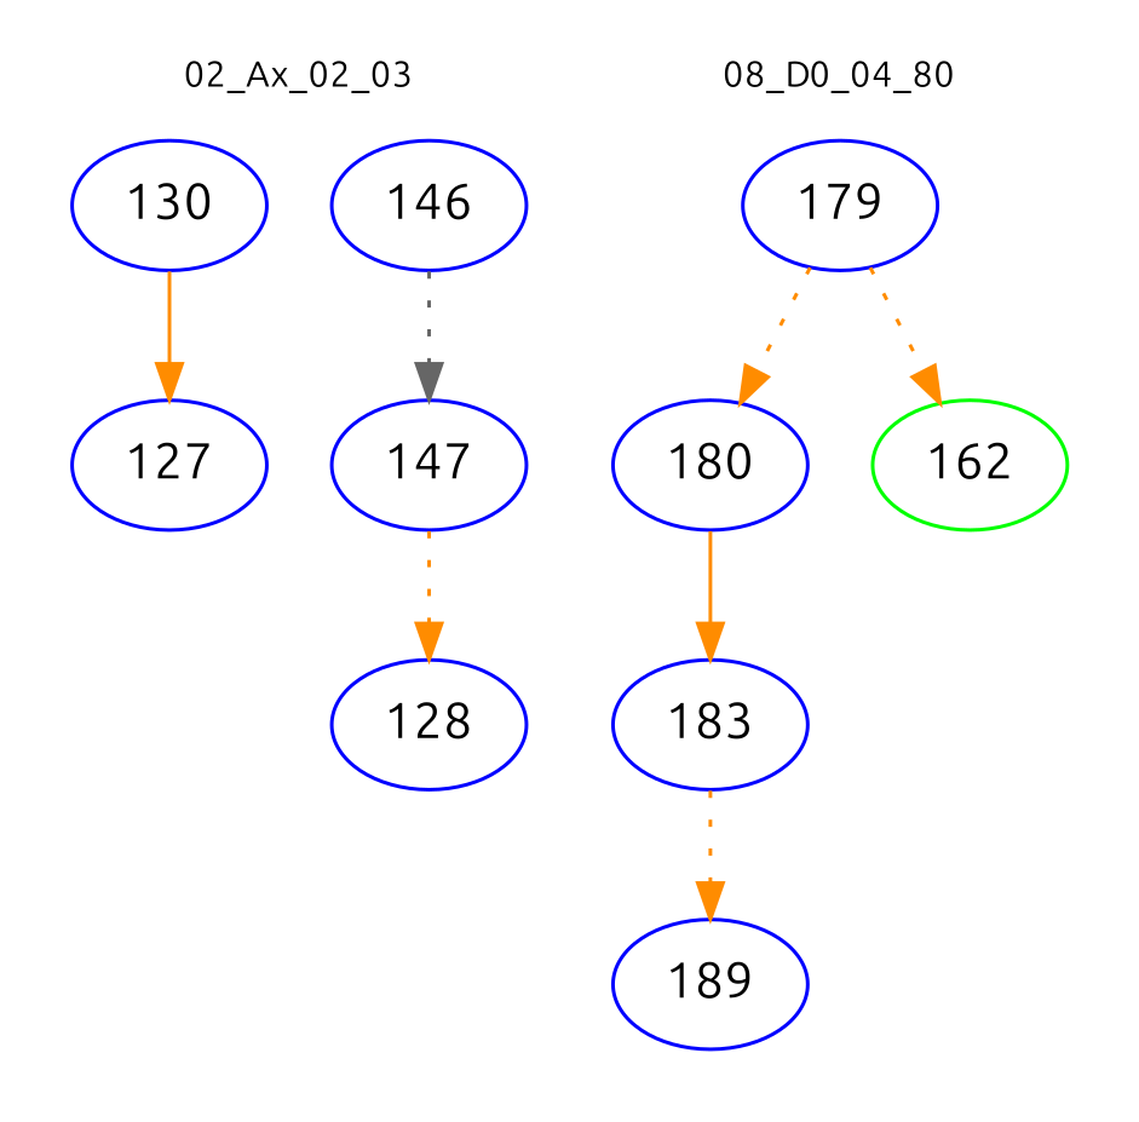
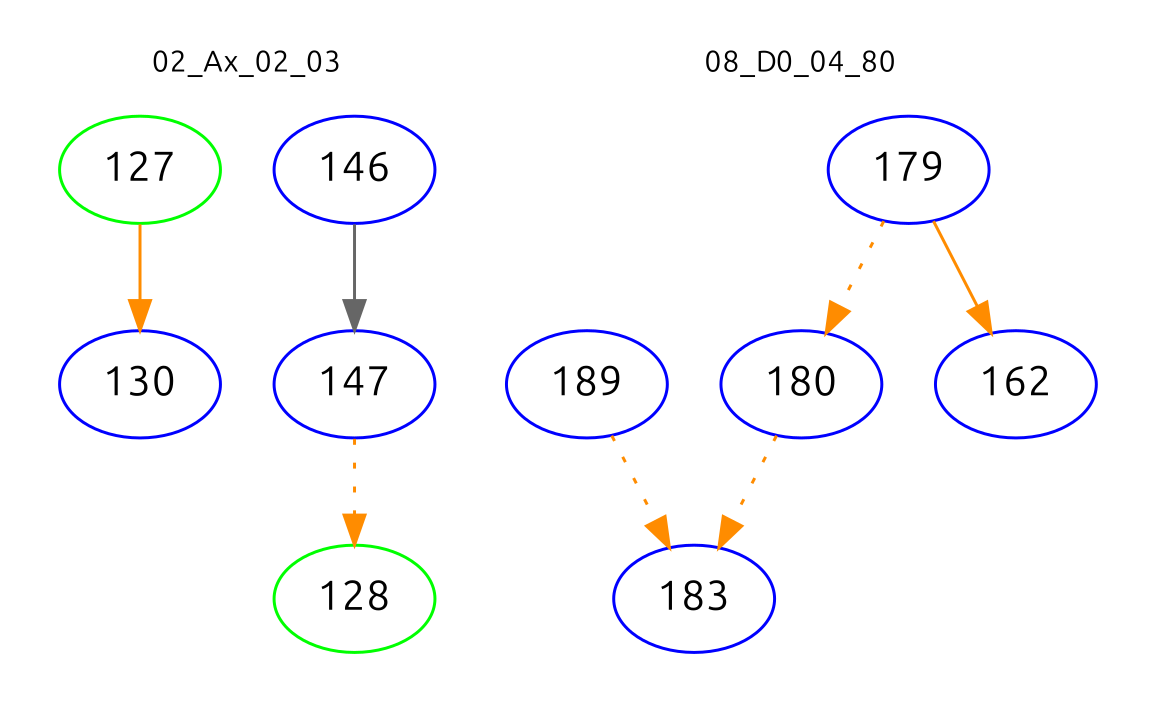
  digraph {
    fontname=Ubuntu
    node [color=blue fontname=Ubuntu]
    edge [color=darkorange fontname=Ubuntu style=dotted]
    n1 [label=146]
    n2 [label=130]
    n3 [label=147]
-   n4 [label=127]
-   n5 [label=128]
+   n4 [color=green label=127]
+   n5 [color=green label=128]
    n6 [label=180]
    n7 [label=179]
    n8 [label=183]
-   n9 [color=green label=162]
+   n9 [label=162]
    n10 [label=189]
    subgraph cluster_1 {
      color=white
      fontsize=10
      label="02_Ax_02_03"
      n1
      n2
      n3
      n4
      n5
    }
    subgraph cluster_2 {
      color=white
      fontsize=10
      label="08_D0_04_80"
      n6
      n7
      n8
      n9
      n10
    }
-   n1 -> n3 [color=gray40]
-   n2 -> n4 [style=solid]
+   n1 -> n3 [color=gray40 style=solid]
+   n4 -> n2 [style=solid]
    n3 -> n5
-   n6 -> n8 [style=solid]
+   n6 -> n8
    n7 -> n6
-   n7 -> n9
-   n8 -> n10
+   n7 -> n9 [style=solid]
+   n10 -> n8
  }
